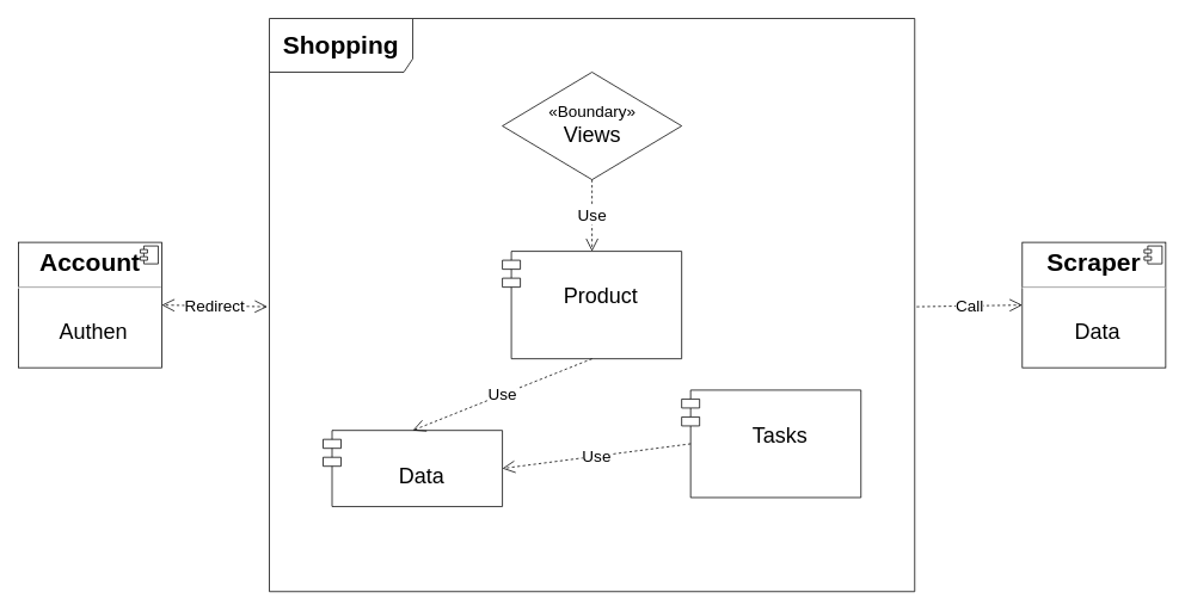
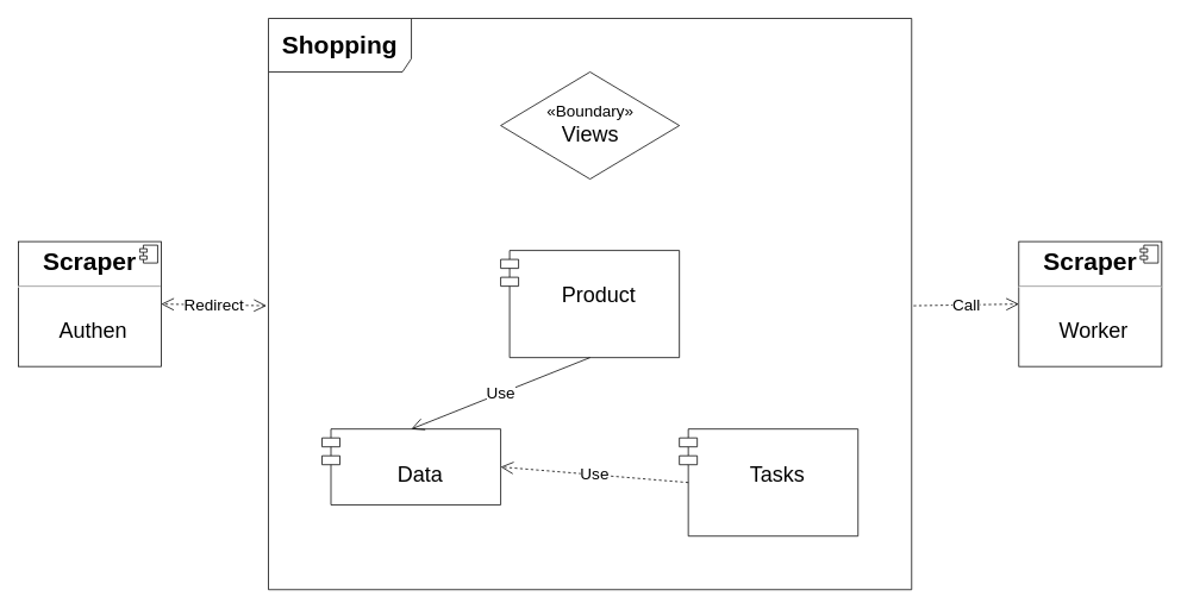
  <mxCell id="0" />
  <mxCell id="1" parent="0" />
  <mxCell id="2" value="&lt;font style=&quot;font-size: 28px&quot;&gt;&lt;b&gt;Shopping&lt;/b&gt;&lt;/font&gt;" style="shape=umlFrame;whiteSpace=wrap;html=1;width=160;height=60;" parent="1" vertex="1"><mxGeometry x="300" y="20" width="720" height="640" as="geometry" /></mxCell>
  <mxCell id="3" value="&lt;font style=&quot;font-size: 18px&quot;&gt;«Boundary»&lt;/font&gt;&lt;br&gt;&lt;font style=&quot;font-size: 24px&quot;&gt;Views&lt;/font&gt;" style="rhombus;html=1;" parent="1" vertex="1"><mxGeometry x="560" y="80" width="200" height="120" as="geometry" /></mxCell>
  <mxCell id="4" value="&#10;Product" style="shape=module;align=left;spacingLeft=20;align=center;verticalAlign=top;fontSize=24;" parent="1" vertex="1"><mxGeometry x="560" y="280" width="200" height="120" as="geometry" /></mxCell>
  <mxCell id="5" value="&#10;Data" style="shape=module;align=left;spacingLeft=20;align=center;verticalAlign=top;fontSize=24;" parent="1" vertex="1"><mxGeometry x="360" y="480" width="200" height="85" as="geometry" /></mxCell>
- <mxCell id="6" value="Use" style="endArrow=open;endSize=12;dashed=1;html=1;fontSize=18;exitX=0.5;exitY=1;exitDx=0;exitDy=0;entryX=0.5;entryY=0;entryDx=0;entryDy=0;" parent="1" source="3" target="4" edge="1"><mxGeometry width="160" relative="1" as="geometry"><mxPoint x="550" y="470" as="sourcePoint" /><mxPoint x="710" y="470" as="targetPoint" /></mxGeometry></mxCell>
- <mxCell id="7" value="Use" style="endArrow=open;endSize=12;dashed=1;html=1;fontSize=18;exitX=0.5;exitY=1;exitDx=0;exitDy=0;entryX=0.5;entryY=0;entryDx=0;entryDy=0;" parent="1" source="4" target="5" edge="1"><mxGeometry width="160" relative="1" as="geometry"><mxPoint x="550" y="470" as="sourcePoint" /><mxPoint x="710" y="470" as="targetPoint" /></mxGeometry></mxCell>
- <mxCell id="8" value="&#10;Tasks" style="shape=module;align=left;spacingLeft=20;align=center;verticalAlign=top;fontSize=24;" parent="1" vertex="1"><mxGeometry x="760" y="435" width="200" height="120" as="geometry" /></mxCell>
+ <mxCell id="7" value="Use" style="endArrow=open;endSize=12;dashed=0;html=1;fontSize=18;exitX=0.5;exitY=1;exitDx=0;exitDy=0;entryX=0.5;entryY=0;entryDx=0;entryDy=0;" parent="1" source="4" target="5" edge="1"><mxGeometry width="160" relative="1" as="geometry"><mxPoint x="550" y="470" as="sourcePoint" /><mxPoint x="710" y="470" as="targetPoint" /></mxGeometry></mxCell>
+ <mxCell id="8" value="&#10;Tasks" style="shape=module;align=left;spacingLeft=20;align=center;verticalAlign=top;fontSize=24;" parent="1" vertex="1"><mxGeometry x="760" y="480" width="200" height="120" as="geometry" /></mxCell>
  <mxCell id="9" value="Use" style="endArrow=open;endSize=12;dashed=1;html=1;entryX=1;entryY=0.5;entryDx=0;entryDy=0;exitX=0;exitY=0.5;exitDx=10;exitDy=0;fontSize=18;exitPerimeter=0;" parent="1" source="8" target="5" edge="1"><mxGeometry width="160" relative="1" as="geometry"><mxPoint x="780" y="410" as="sourcePoint" /><mxPoint x="940" y="410" as="targetPoint" /></mxGeometry></mxCell>
  <mxCell id="10" value="Call" style="endArrow=open;endSize=12;dashed=1;html=1;entryX=0;entryY=0.5;entryDx=0;entryDy=0;fontSize=18;exitX=1.003;exitY=0.503;exitDx=0;exitDy=0;exitPerimeter=0;" parent="1" source="2" target="11" edge="1"><mxGeometry width="160" relative="1" as="geometry"><mxPoint x="1070" y="350" as="sourcePoint" /><mxPoint x="900" y="410" as="targetPoint" /></mxGeometry></mxCell>
- <mxCell id="11" value="&lt;p style=&quot;margin: 0px ; margin-top: 6px ; text-align: center&quot;&gt;&lt;b&gt;&lt;font style=&quot;font-size: 28px&quot;&gt;Scraper&lt;/font&gt;&lt;/b&gt;&lt;/p&gt;&lt;hr style=&quot;font-size: 20px&quot;&gt;&lt;p style=&quot;margin: 0px 0px 0px 8px ; font-size: 20px&quot;&gt;&lt;br&gt;&lt;/p&gt;&lt;p style=&quot;text-align: center ; margin: 0px 0px 0px 8px&quot;&gt;&lt;font style=&quot;font-size: 24px&quot;&gt;Data&lt;/font&gt;&lt;/p&gt;" style="align=left;overflow=fill;html=1;dropTarget=0;" parent="1" vertex="1"><mxGeometry x="1140" y="270" width="160" height="140" as="geometry" /></mxCell>
+ <mxCell id="11" value="&lt;p style=&quot;margin: 0px ; margin-top: 6px ; text-align: center&quot;&gt;&lt;b&gt;&lt;font style=&quot;font-size: 28px&quot;&gt;Scraper&lt;/font&gt;&lt;/b&gt;&lt;/p&gt;&lt;hr style=&quot;font-size: 20px&quot;&gt;&lt;p style=&quot;margin: 0px 0px 0px 8px ; font-size: 20px&quot;&gt;&lt;br&gt;&lt;/p&gt;&lt;p style=&quot;text-align: center ; margin: 0px 0px 0px 8px&quot;&gt;&lt;font style=&quot;font-size: 24px&quot;&gt;Worker&lt;/font&gt;&lt;/p&gt;" style="align=left;overflow=fill;html=1;dropTarget=0;" parent="1" vertex="1"><mxGeometry x="1140" y="270" width="160" height="140" as="geometry" /></mxCell>
  <mxCell id="12" value="" style="shape=component;jettyWidth=8;jettyHeight=4;" parent="11" vertex="1"><mxGeometry x="1" width="20" height="20" relative="1" as="geometry"><mxPoint x="-24" y="4" as="offset" /></mxGeometry></mxCell>
- <mxCell id="13" value="&lt;p style=&quot;margin: 0px ; margin-top: 6px ; text-align: center&quot;&gt;&lt;b&gt;&lt;font style=&quot;font-size: 28px&quot;&gt;Account&lt;/font&gt;&lt;/b&gt;&lt;/p&gt;&lt;hr style=&quot;font-size: 20px&quot;&gt;&lt;p style=&quot;margin: 0px 0px 0px 8px ; font-size: 20px&quot;&gt;&lt;font style=&quot;font-size: 20px&quot;&gt;&lt;br&gt;&lt;/font&gt;&lt;/p&gt;&lt;p style=&quot;text-align: center ; margin: 0px 0px 0px 8px&quot;&gt;&lt;font style=&quot;font-size: 24px&quot;&gt;Authen&lt;/font&gt;&lt;/p&gt;" style="align=left;overflow=fill;html=1;dropTarget=0;" parent="1" vertex="1"><mxGeometry x="20" y="270" width="160" height="140" as="geometry" /></mxCell>
+ <mxCell id="13" value="&lt;p style=&quot;margin: 0px ; margin-top: 6px ; text-align: center&quot;&gt;&lt;b&gt;&lt;font style=&quot;font-size: 28px&quot;&gt;Scraper&lt;/font&gt;&lt;/b&gt;&lt;/p&gt;&lt;hr style=&quot;font-size: 20px&quot;&gt;&lt;p style=&quot;margin: 0px 0px 0px 8px ; font-size: 20px&quot;&gt;&lt;font style=&quot;font-size: 20px&quot;&gt;&lt;br&gt;&lt;/font&gt;&lt;/p&gt;&lt;p style=&quot;text-align: center ; margin: 0px 0px 0px 8px&quot;&gt;&lt;font style=&quot;font-size: 24px&quot;&gt;Authen&lt;/font&gt;&lt;/p&gt;" style="align=left;overflow=fill;html=1;dropTarget=0;" parent="1" vertex="1"><mxGeometry x="20" y="270" width="160" height="140" as="geometry" /></mxCell>
  <mxCell id="14" value="" style="shape=component;jettyWidth=8;jettyHeight=4;" parent="13" vertex="1"><mxGeometry x="1" width="20" height="20" relative="1" as="geometry"><mxPoint x="-24" y="4" as="offset" /></mxGeometry></mxCell>
  <mxCell id="15" value="Redirect" style="endArrow=open;endSize=12;dashed=1;html=1;fontSize=18;entryX=1;entryY=0.5;entryDx=0;entryDy=0;startArrow=open;startFill=0;startSize=12;exitX=-0.003;exitY=0.503;exitDx=0;exitDy=0;exitPerimeter=0;" parent="1" source="2" target="13" edge="1"><mxGeometry width="160" relative="1" as="geometry"><mxPoint x="280" y="340" as="sourcePoint" /><mxPoint x="630" y="350" as="targetPoint" /></mxGeometry></mxCell>
